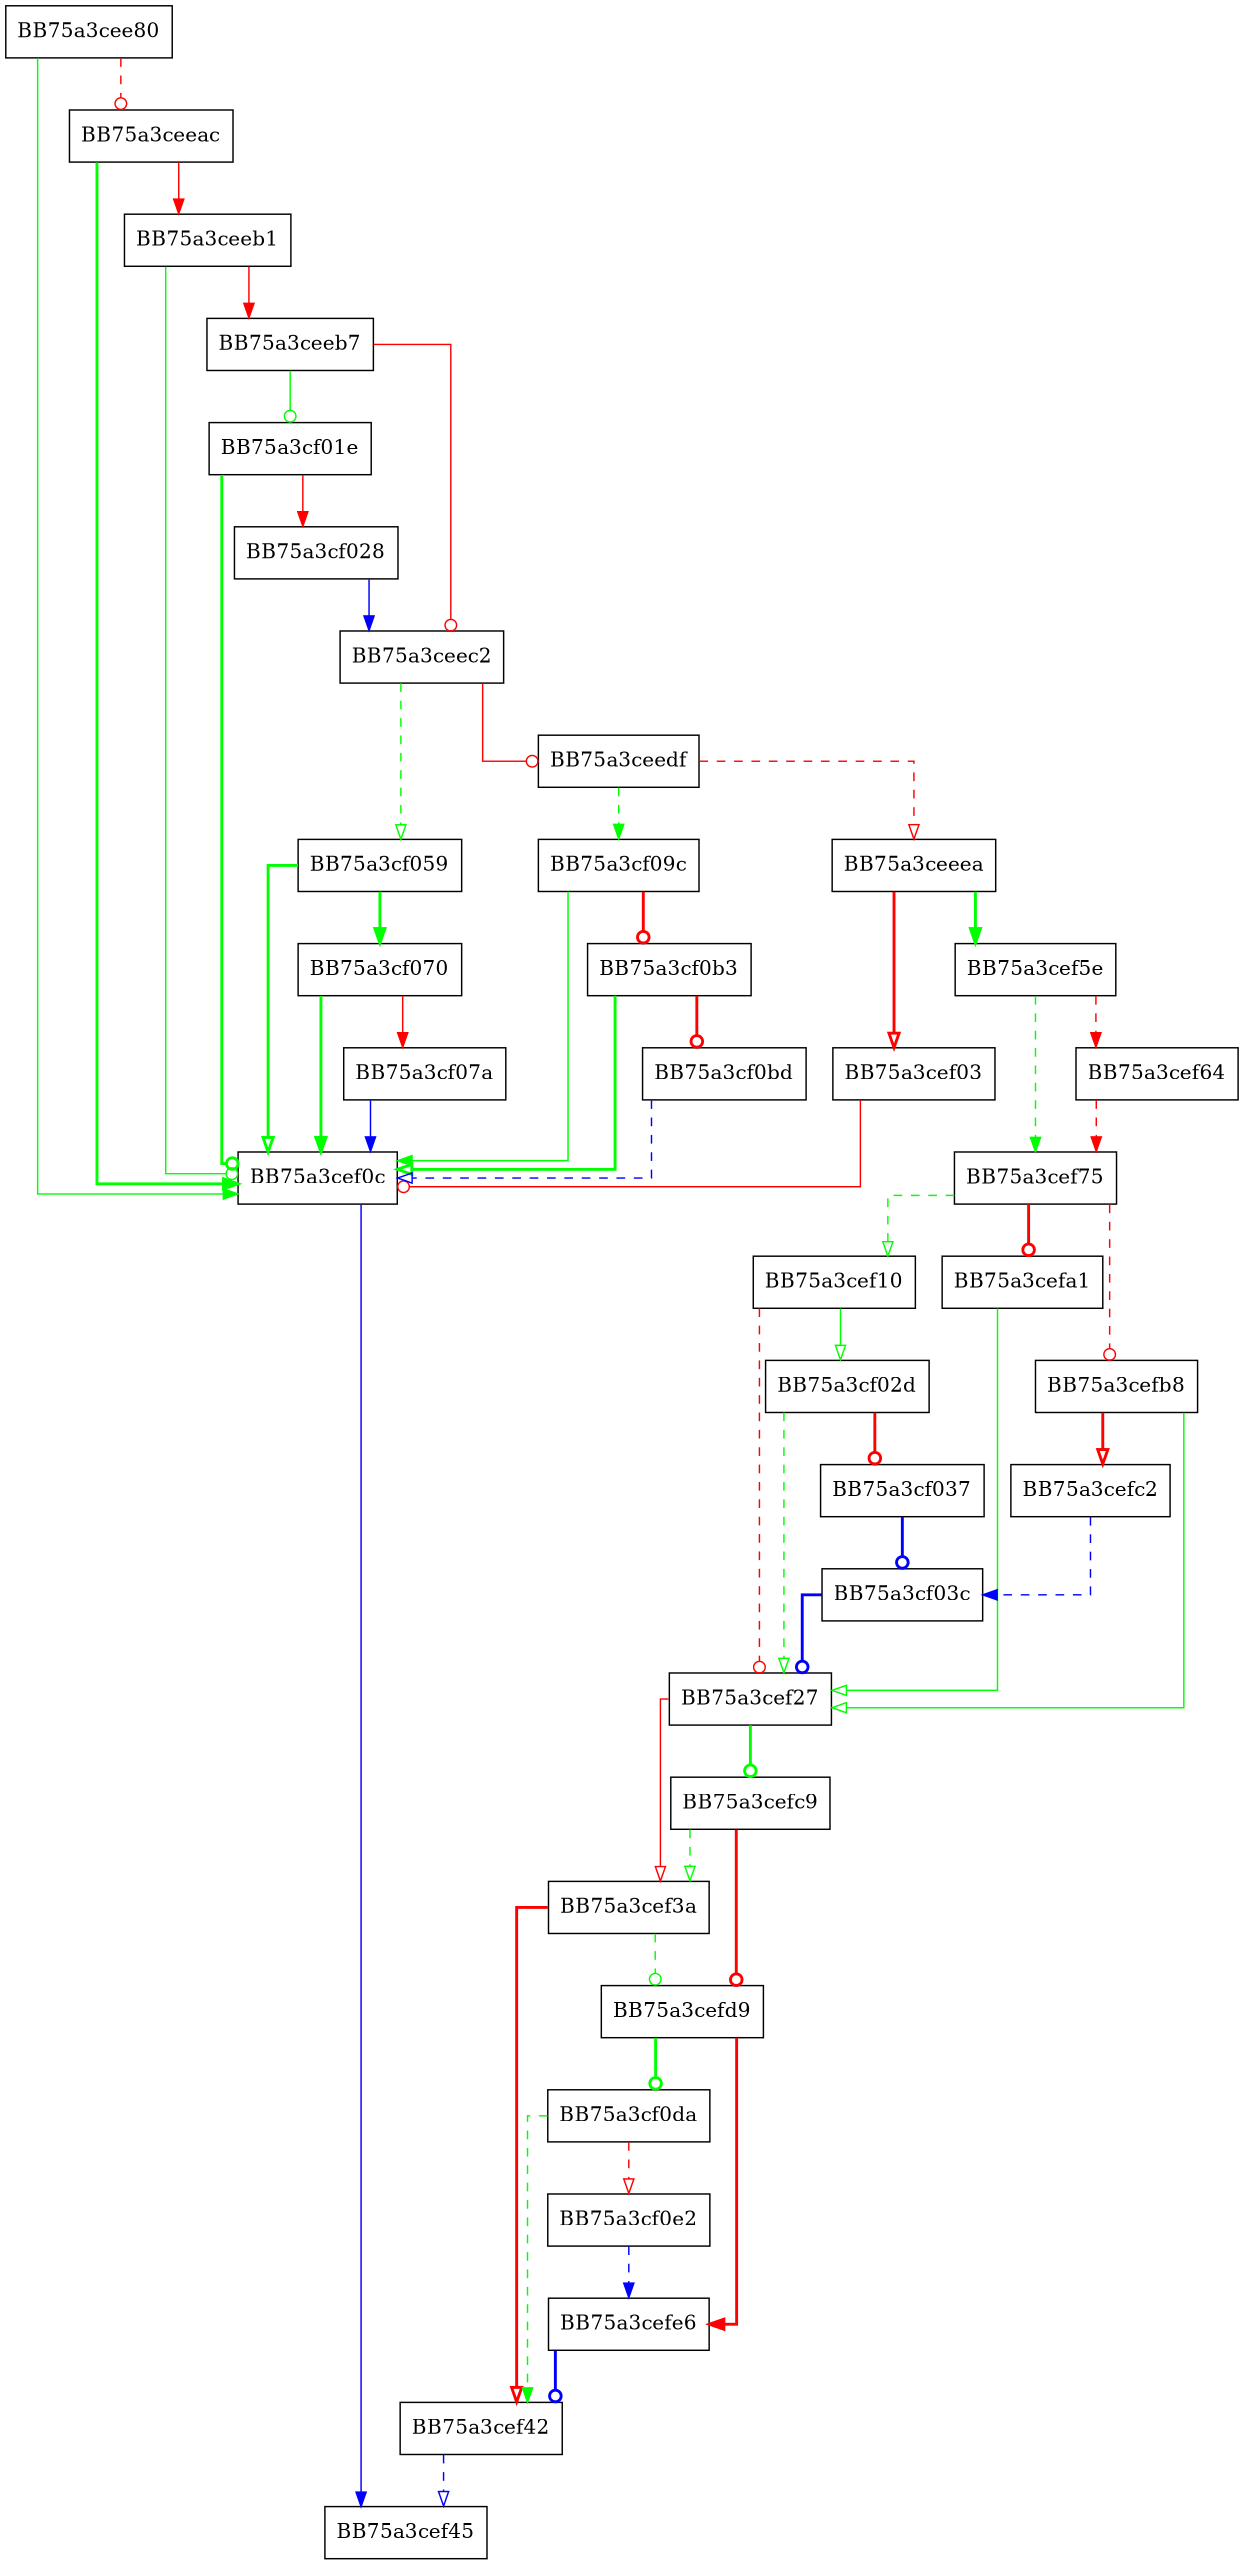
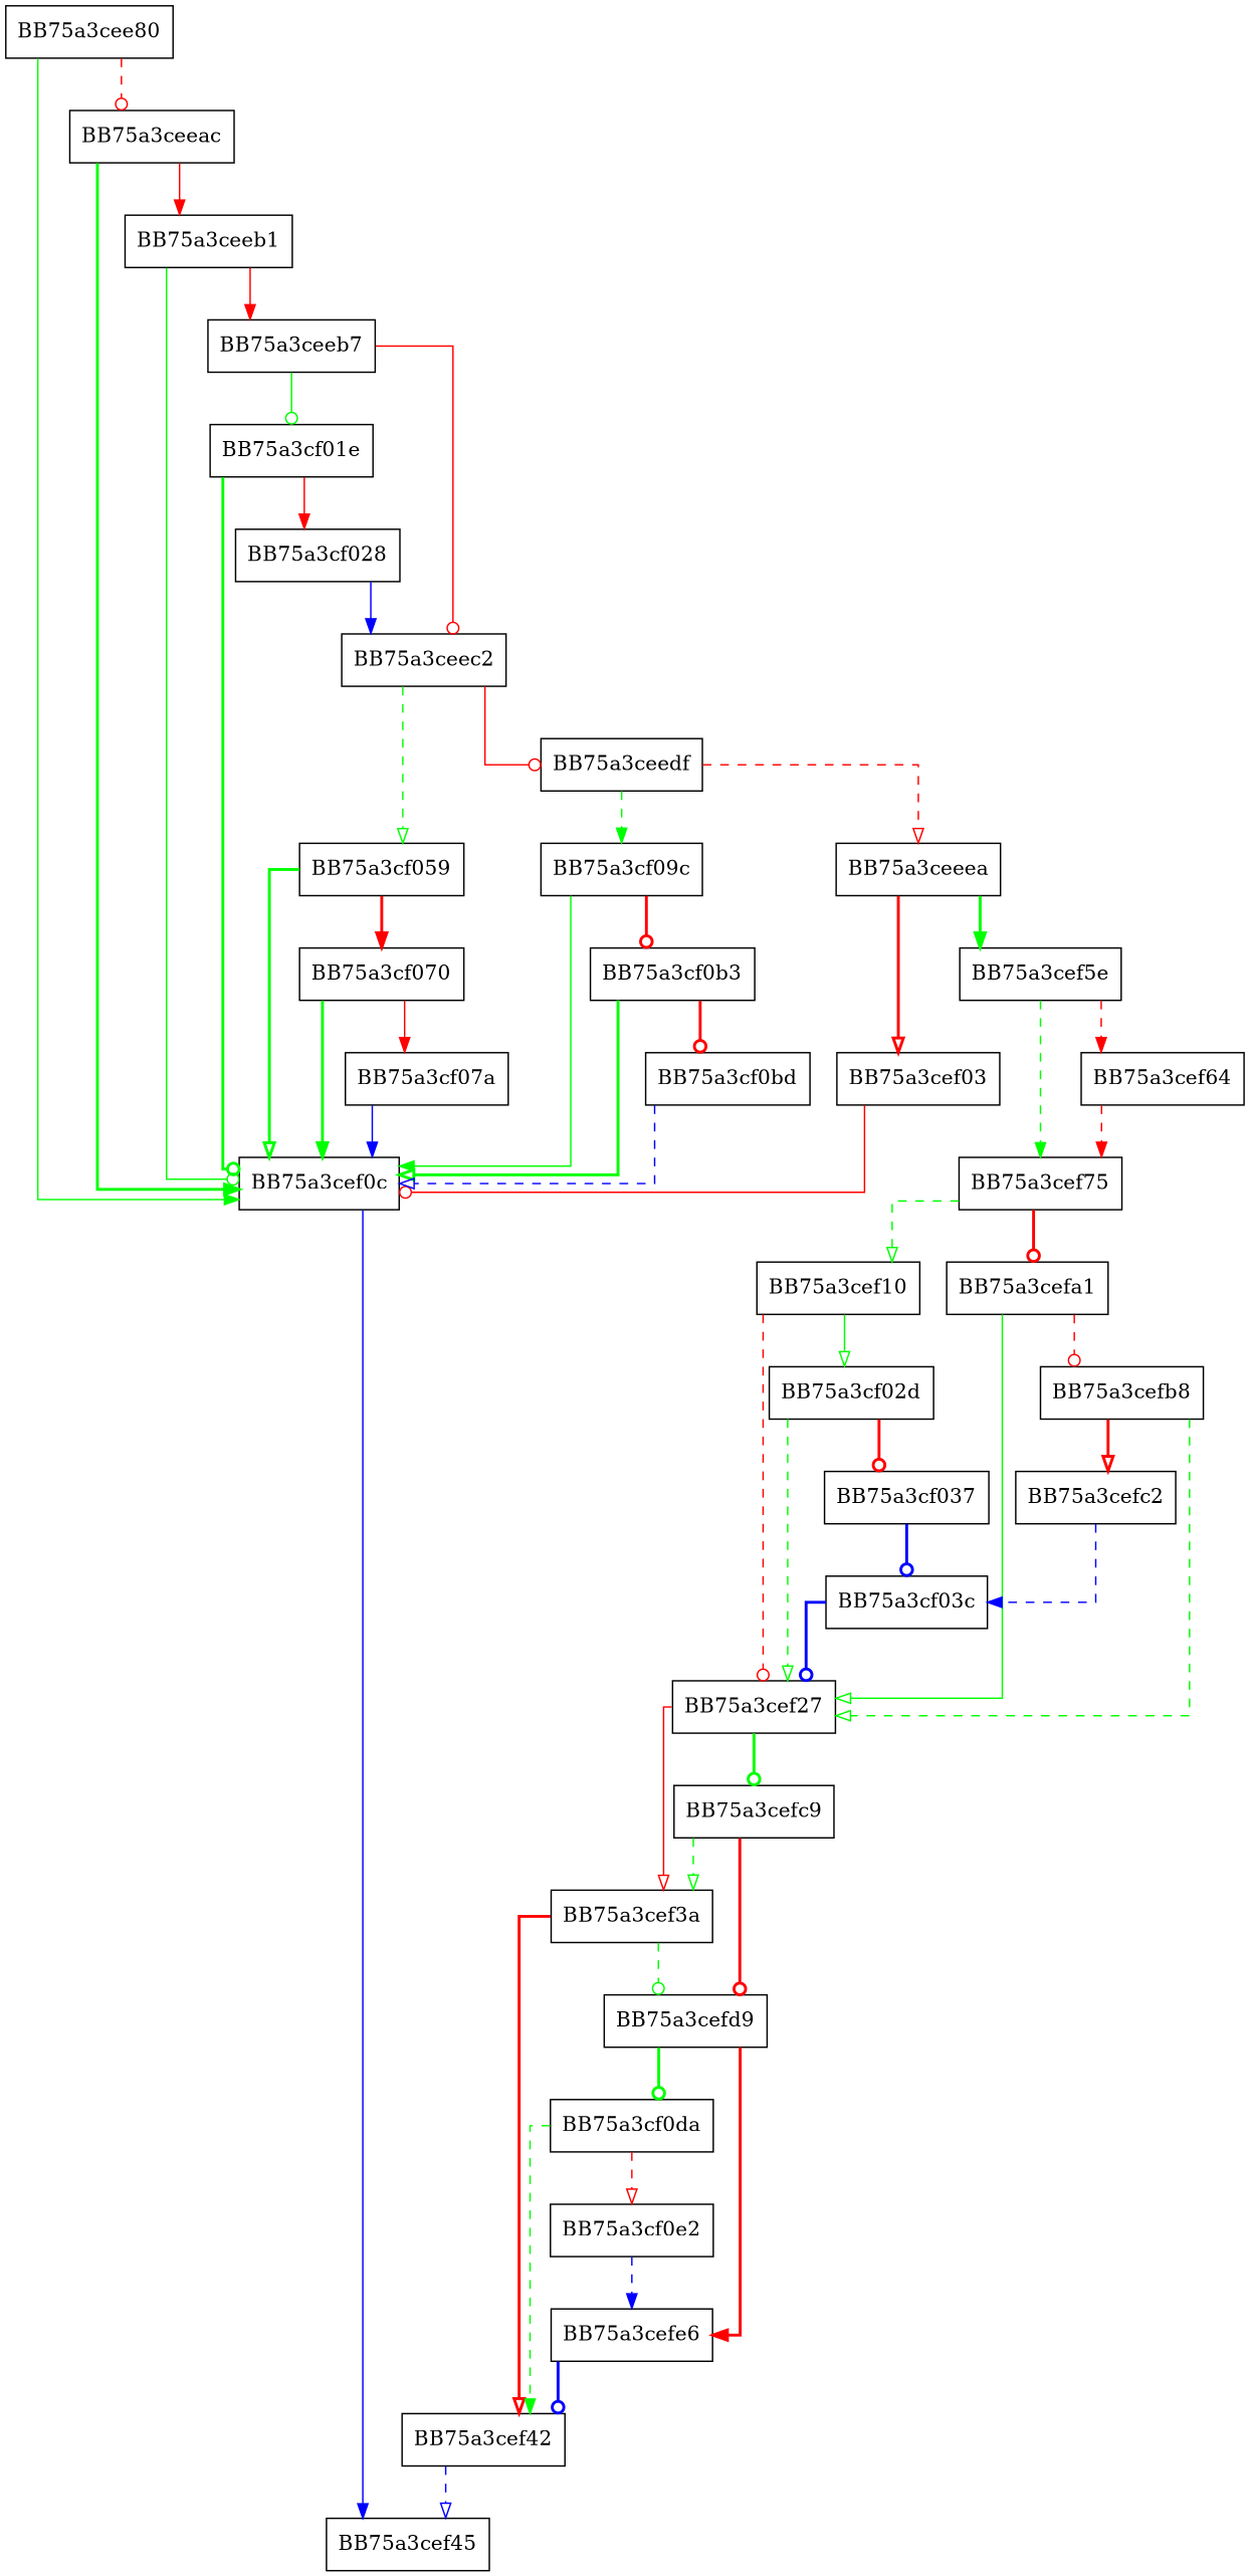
  digraph {
    splines=ortho
    node [shape=box]
    edge [arrowhead=normal color=red style=bold]
    BB75a3cee80
    BB75a3cef0c
    BB75a3ceeac
    BB75a3cef45
    BB75a3ceeb1
    BB75a3ceeb7
    BB75a3cf01e
    BB75a3ceec2
    BB75a3cf028
    BB75a3cf059
    BB75a3ceedf
    BB75a3cf070
    BB75a3cf09c
    BB75a3ceeea
    BB75a3cf07a
    BB75a3cf0b3
    BB75a3cef5e
    BB75a3cef03
    BB75a3cf0bd
    BB75a3cef75
    BB75a3cef64
    BB75a3cef10
    BB75a3cefa1
    BB75a3cf02d
    BB75a3cef27
    BB75a3cf037
    BB75a3cefc9
    BB75a3cef3a
    BB75a3cf03c
    BB75a3cefd9
    BB75a3cef42
    BB75a3cf0da
    BB75a3cefe6
    BB75a3cf0e2
    BB75a3cefb8
    BB75a3cefc2
    BB75a3cee80 -> BB75a3cef0c [color=green style=solid]
    BB75a3cee80 -> BB75a3ceeac [arrowhead=odot style=dashed]
    BB75a3cef0c -> BB75a3cef45 [color=blue style=solid]
    BB75a3ceeac -> BB75a3cef0c [color=green]
    BB75a3ceeac -> BB75a3ceeb1 [style=solid]
    BB75a3ceeb1 -> BB75a3cef0c [arrowhead=odot color=green style=solid]
    BB75a3ceeb1 -> BB75a3ceeb7 [style=solid]
    BB75a3ceeb7 -> BB75a3cf01e [arrowhead=odot color=green style=solid]
    BB75a3ceeb7 -> BB75a3ceec2 [arrowhead=odot style=solid]
    BB75a3cf01e -> BB75a3cef0c [arrowhead=odot color=green]
    BB75a3cf01e -> BB75a3cf028 [style=solid]
    BB75a3ceec2 -> BB75a3cf059 [arrowhead=onormal color=green style=dashed]
    BB75a3ceec2 -> BB75a3ceedf [arrowhead=odot style=solid]
    BB75a3cf028 -> BB75a3ceec2 [color=blue style=solid]
    BB75a3cf059 -> BB75a3cef0c [arrowhead=onormal color=green]
-   BB75a3cf059 -> BB75a3cf070 [color=green]
+   BB75a3cf059 -> BB75a3cf070
    BB75a3ceedf -> BB75a3cf09c [color=green style=dashed]
    BB75a3ceedf -> BB75a3ceeea [arrowhead=onormal style=dashed]
    BB75a3cf070 -> BB75a3cef0c [color=green]
    BB75a3cf070 -> BB75a3cf07a [style=solid]
    BB75a3cf09c -> BB75a3cef0c [color=green style=solid]
    BB75a3cf09c -> BB75a3cf0b3 [arrowhead=odot]
    BB75a3ceeea -> BB75a3cef5e [color=green]
    BB75a3ceeea -> BB75a3cef03 [arrowhead=onormal]
    BB75a3cf07a -> BB75a3cef0c [color=blue style=solid]
    BB75a3cf0b3 -> BB75a3cef0c [arrowhead=onormal color=green]
    BB75a3cf0b3 -> BB75a3cf0bd [arrowhead=odot]
    BB75a3cef5e -> BB75a3cef75 [color=green style=dashed]
    BB75a3cef5e -> BB75a3cef64 [style=dashed]
    BB75a3cef03 -> BB75a3cef0c [arrowhead=odot style=solid]
    BB75a3cf0bd -> BB75a3cef0c [arrowhead=onormal color=blue style=dashed]
    BB75a3cef75 -> BB75a3cef10 [arrowhead=onormal color=green style=dashed]
    BB75a3cef75 -> BB75a3cefa1 [arrowhead=odot]
    BB75a3cef64 -> BB75a3cef75 [style=dashed]
    BB75a3cef10 -> BB75a3cf02d [arrowhead=onormal color=green style=solid]
    BB75a3cef10 -> BB75a3cef27 [arrowhead=odot style=dashed]
    BB75a3cefa1 -> BB75a3cef27 [arrowhead=onormal color=green style=solid]
-   BB75a3cef75 -> BB75a3cefb8 [arrowhead=odot style=dashed]
+   BB75a3cefa1 -> BB75a3cefb8 [arrowhead=odot style=dashed]
    BB75a3cf02d -> BB75a3cef27 [arrowhead=onormal color=green style=dashed]
    BB75a3cf02d -> BB75a3cf037 [arrowhead=odot]
    BB75a3cef27 -> BB75a3cefc9 [arrowhead=odot color=green]
    BB75a3cef27 -> BB75a3cef3a [arrowhead=onormal style=solid]
    BB75a3cf037 -> BB75a3cf03c [arrowhead=odot color=blue]
    BB75a3cefc9 -> BB75a3cef3a [arrowhead=onormal color=green style=dashed]
    BB75a3cefc9 -> BB75a3cefd9 [arrowhead=odot]
    BB75a3cef3a -> BB75a3cefd9 [arrowhead=odot color=green style=dashed]
    BB75a3cef3a -> BB75a3cef42 [arrowhead=onormal]
    BB75a3cf03c -> BB75a3cef27 [arrowhead=odot color=blue]
    BB75a3cefd9 -> BB75a3cf0da [arrowhead=odot color=green]
    BB75a3cefd9 -> BB75a3cefe6
    BB75a3cef42 -> BB75a3cef45 [arrowhead=onormal color=blue style=dashed]
    BB75a3cf0da -> BB75a3cef42 [color=green style=dashed]
    BB75a3cf0da -> BB75a3cf0e2 [arrowhead=onormal style=dashed]
    BB75a3cefe6 -> BB75a3cef42 [arrowhead=odot color=blue]
    BB75a3cf0e2 -> BB75a3cefe6 [color=blue style=dashed]
-   BB75a3cefb8 -> BB75a3cef27 [arrowhead=onormal color=green style=solid]
+   BB75a3cefb8 -> BB75a3cef27 [arrowhead=onormal color=green style=dashed]
    BB75a3cefb8 -> BB75a3cefc2 [arrowhead=onormal]
    BB75a3cefc2 -> BB75a3cf03c [color=blue style=dashed]
  }
